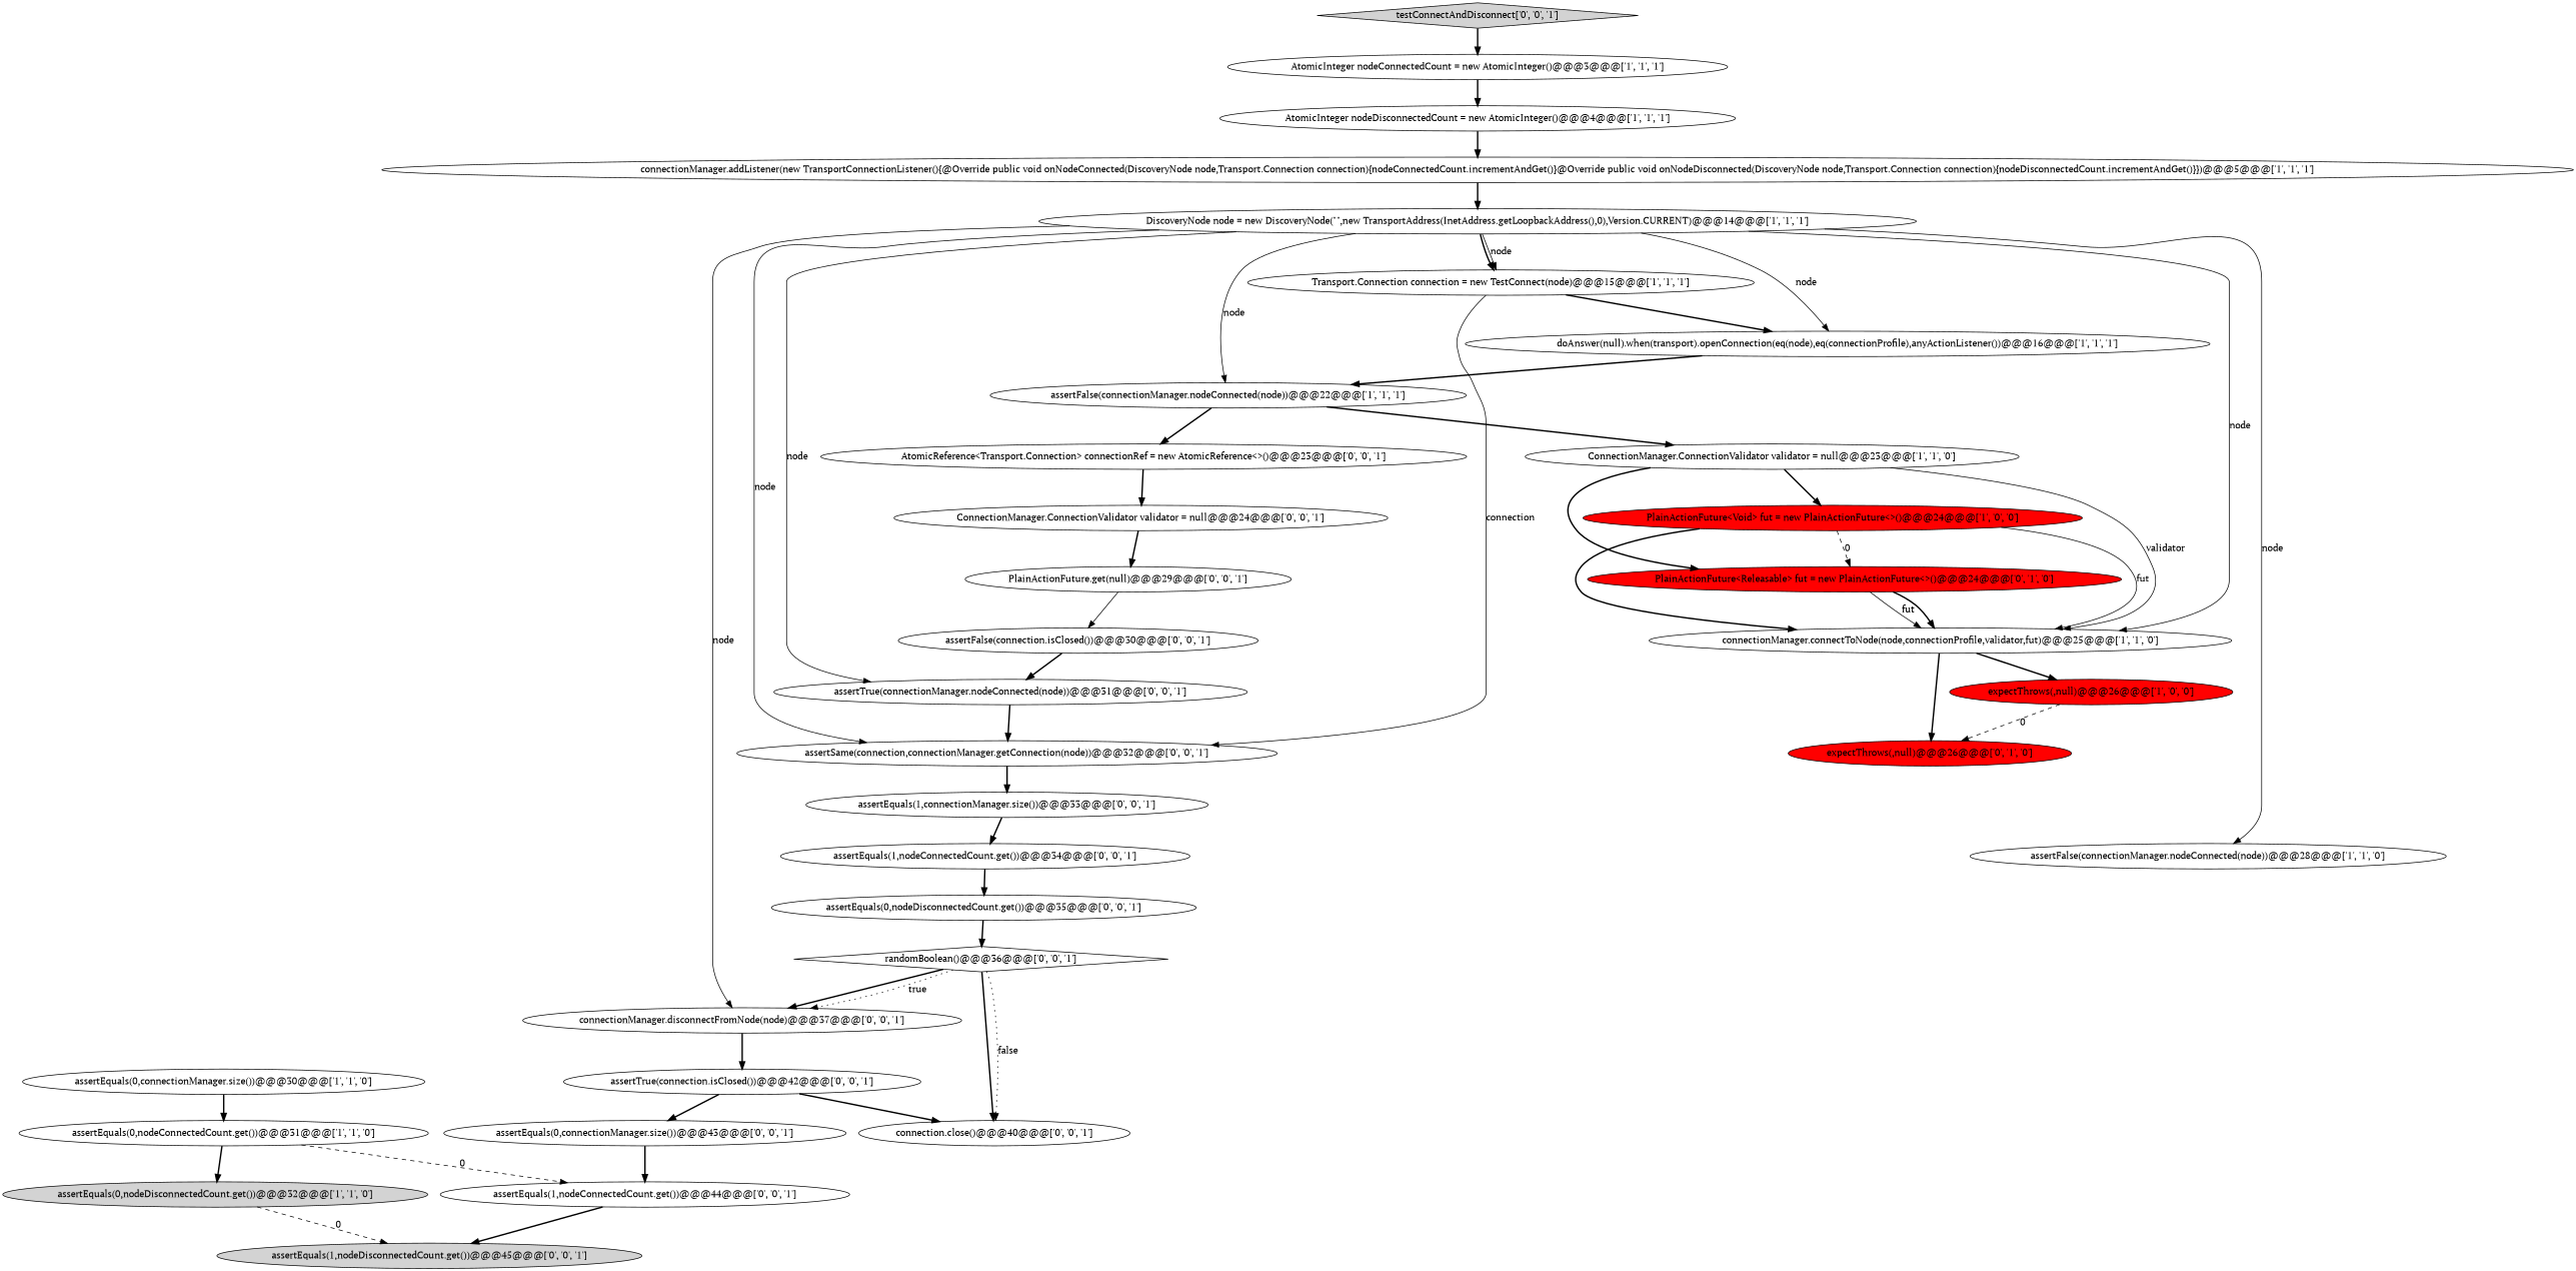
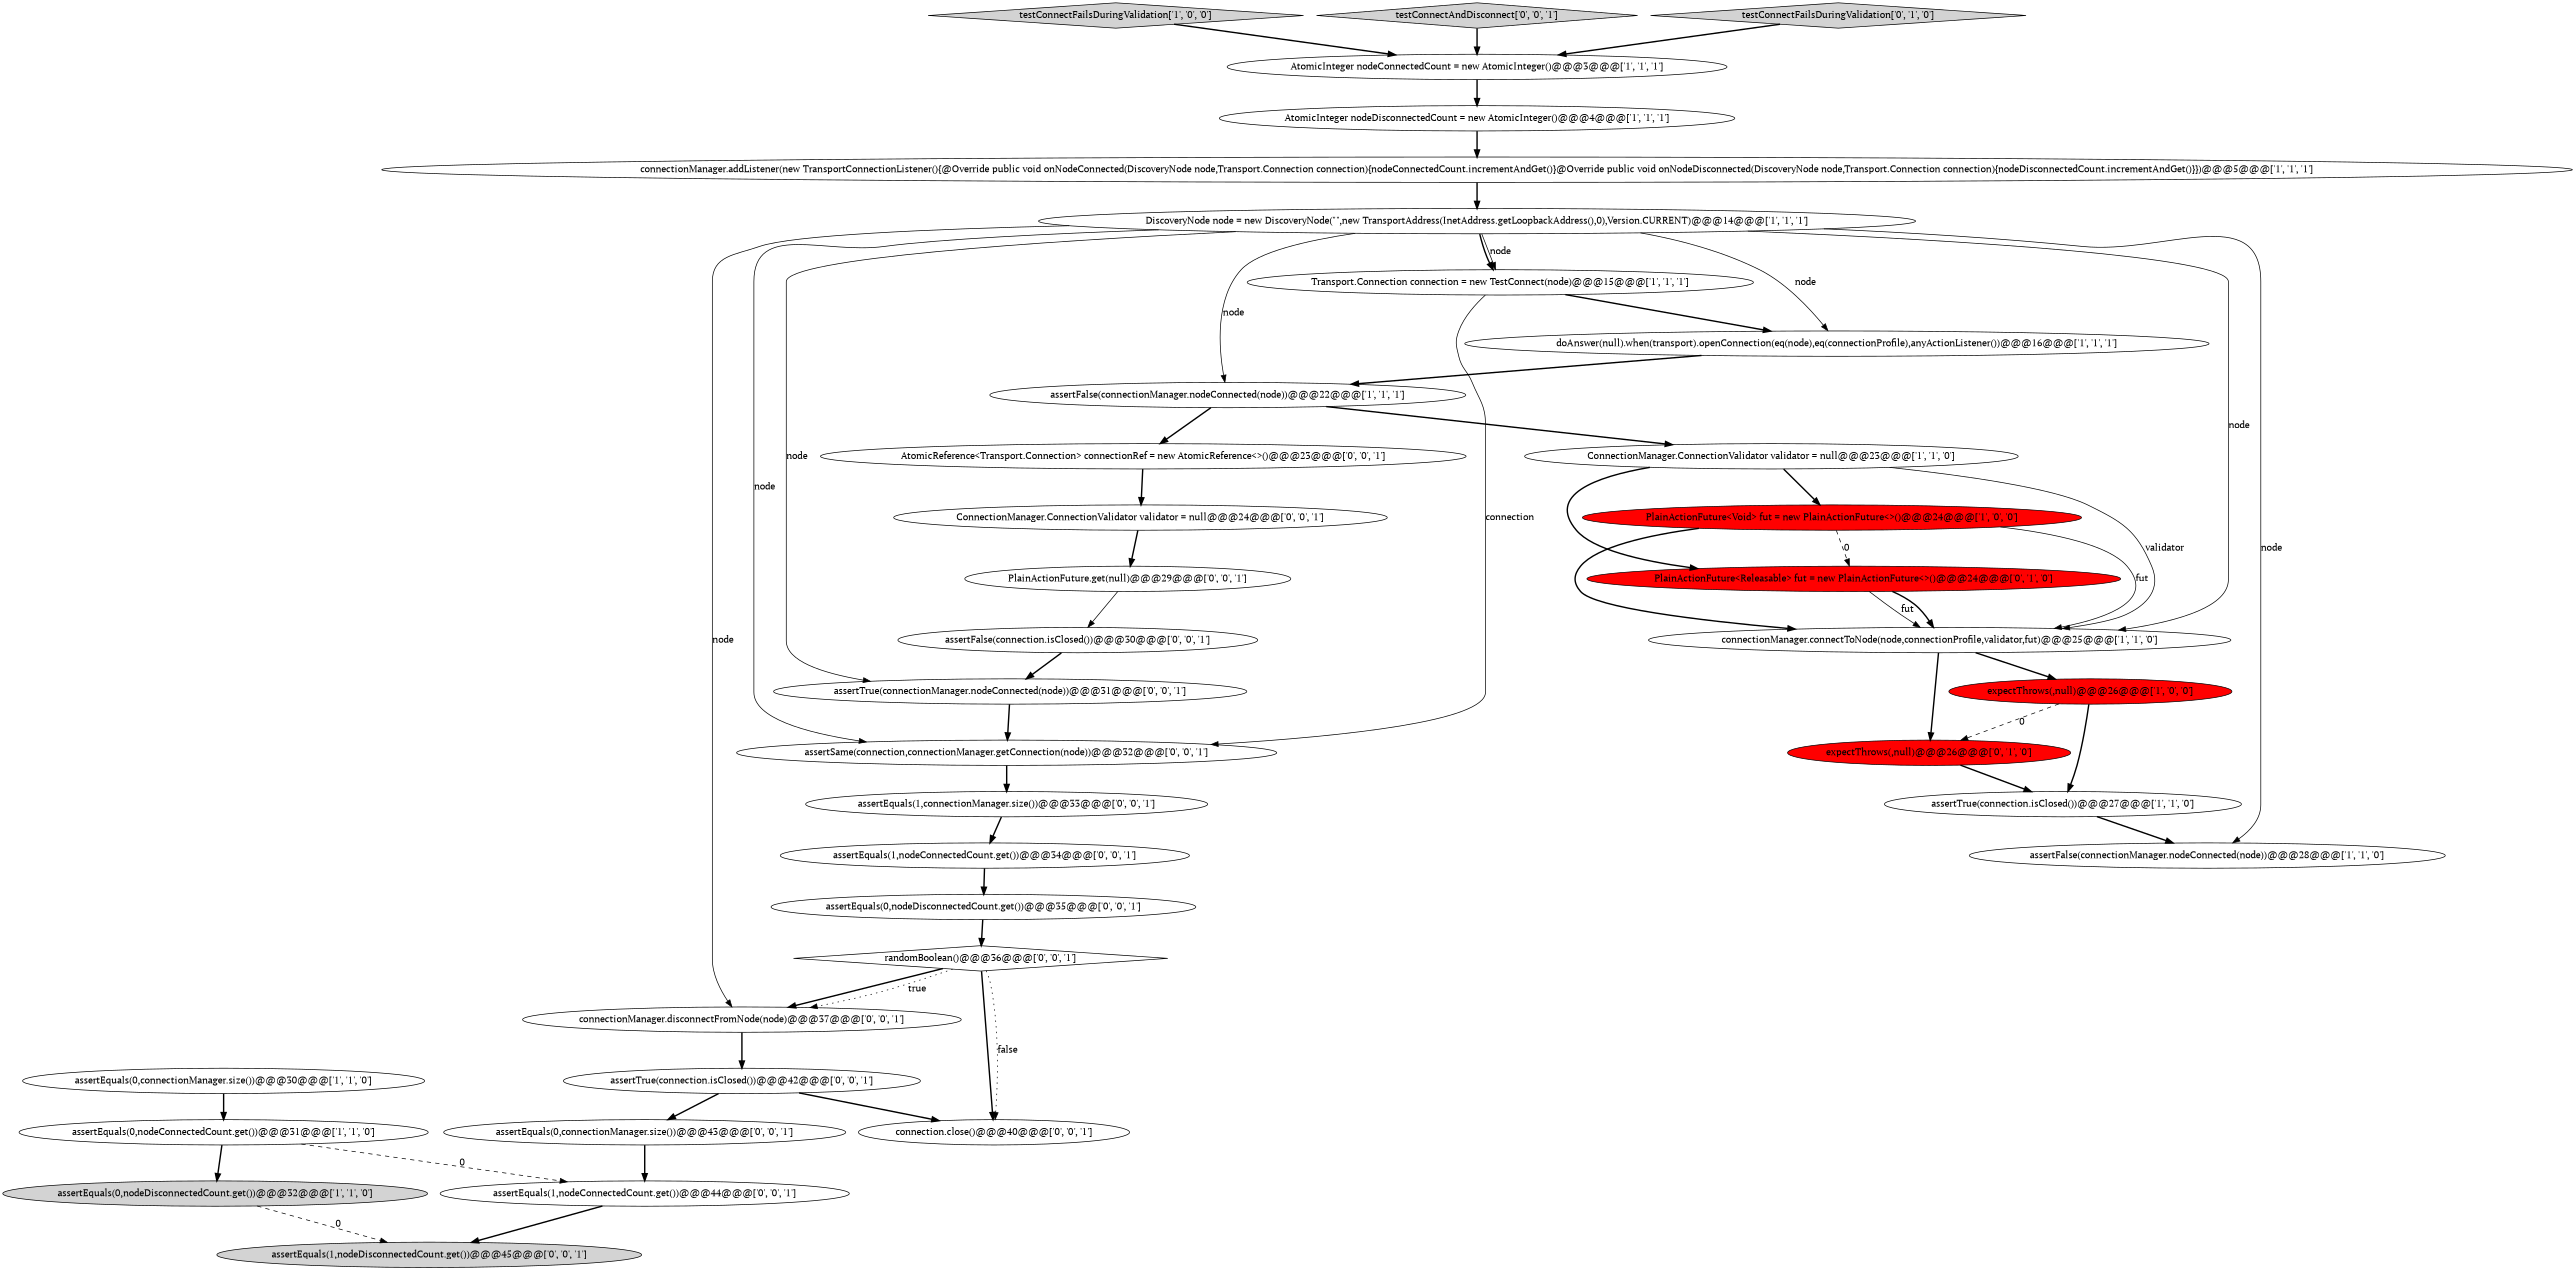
  digraph {
    fontname="PT Serif"
    node [fillcolor=white fontname="PT Serif" shape=ellipse style=filled]
    edge [fontname="PT Serif" style=bold]
    n1 [fillcolor=red label="expectThrows(,null)@@@26@@@['0', '1', '0']"]
+   n2 [label="assertTrue(connection.isClosed())@@@27@@@['1', '1', '0']"]
    n3 [label="assertFalse(connectionManager.nodeConnected(node))@@@28@@@['1', '1', '0']"]
    n4 [fillcolor=lightgray label="assertEquals(1,nodeDisconnectedCount.get())@@@45@@@['0', '0', '1']"]
    n5 [label="assertEquals(1,nodeConnectedCount.get())@@@34@@@['0', '0', '1']"]
    n6 [label="assertEquals(0,nodeDisconnectedCount.get())@@@35@@@['0', '0', '1']"]
    n7 [label="randomBoolean()@@@36@@@['0', '0', '1']" shape=diamond]
    n8 [fillcolor=red label="expectThrows(,null)@@@26@@@['1', '0', '0']"]
    n9 [label="assertEquals(0,connectionManager.size())@@@30@@@['1', '1', '0']"]
    n10 [label="assertEquals(0,nodeConnectedCount.get())@@@31@@@['1', '1', '0']"]
    n11 [label="assertEquals(1,nodeConnectedCount.get())@@@44@@@['0', '0', '1']"]
    n12 [fillcolor=lightgray label="assertEquals(0,nodeDisconnectedCount.get())@@@32@@@['1', '1', '0']"]
    n13 [label="connectionManager.disconnectFromNode(node)@@@37@@@['0', '0', '1']"]
    n14 [label="connection.close()@@@40@@@['0', '0', '1']"]
+   n15 [fillcolor=lightgray label="testConnectFailsDuringValidation['1', '0', '0']" shape=diamond]
    n16 [label="AtomicInteger nodeConnectedCount = new AtomicInteger()@@@3@@@['1', '1', '1']"]
    n17 [label="AtomicInteger nodeDisconnectedCount = new AtomicInteger()@@@4@@@['1', '1', '1']"]
    n18 [label="assertEquals(0,connectionManager.size())@@@43@@@['0', '0', '1']"]
    n19 [label="assertTrue(connectionManager.nodeConnected(node))@@@31@@@['0', '0', '1']"]
    n20 [label="assertSame(connection,connectionManager.getConnection(node))@@@32@@@['0', '0', '1']"]
    n21 [label="assertEquals(1,connectionManager.size())@@@33@@@['0', '0', '1']"]
    n22 [label="AtomicReference<Transport.Connection> connectionRef = new AtomicReference<>()@@@23@@@['0', '0', '1']"]
    n23 [label="ConnectionManager.ConnectionValidator validator = null@@@24@@@['0', '0', '1']"]
    n24 [label="PlainActionFuture.get(null)@@@29@@@['0', '0', '1']"]
    n25 [label="assertFalse(connection.isClosed())@@@30@@@['0', '0', '1']"]
    n26 [fillcolor=red label="PlainActionFuture<Void> fut = new PlainActionFuture<>()@@@24@@@['1', '0', '0']"]
    n27 [fillcolor=red label="PlainActionFuture<Releasable> fut = new PlainActionFuture<>()@@@24@@@['0', '1', '0']"]
    n28 [label="connectionManager.connectToNode(node,connectionProfile,validator,fut)@@@25@@@['1', '1', '0']"]
    n29 [label="connectionManager.addListener(new TransportConnectionListener(){@Override public void onNodeConnected(DiscoveryNode node,Transport.Connection connection){nodeConnectedCount.incrementAndGet()}@Override public void onNodeDisconnected(DiscoveryNode node,Transport.Connection connection){nodeDisconnectedCount.incrementAndGet()}})@@@5@@@['1', '1', '1']"]
    n30 [label="DiscoveryNode node = new DiscoveryNode(\"\",new TransportAddress(InetAddress.getLoopbackAddress(),0),Version.CURRENT)@@@14@@@['1', '1', '1']"]
    n31 [label="doAnswer(null).when(transport).openConnection(eq(node),eq(connectionProfile),anyActionListener())@@@16@@@['1', '1', '1']"]
    n32 [label="assertFalse(connectionManager.nodeConnected(node))@@@22@@@['1', '1', '1']"]
    n33 [label="Transport.Connection connection = new TestConnect(node)@@@15@@@['1', '1', '1']"]
    n34 [label="ConnectionManager.ConnectionValidator validator = null@@@23@@@['1', '1', '0']"]
    n35 [label="assertTrue(connection.isClosed())@@@42@@@['0', '0', '1']"]
    n36 [fillcolor=lightgray label="testConnectAndDisconnect['0', '0', '1']" shape=diamond]
+   n37 [fillcolor=lightgray label="testConnectFailsDuringValidation['0', '1', '0']" shape=diamond]
+   n1 -> n2
+   n2 -> n3
    n5 -> n6
    n6 -> n7
    n7 -> n13
    n7 -> n13 [label=true style=dotted]
    n7 -> n14 [label=false style=dotted]
    n7 -> n14
    n8 -> n1 [label=0 style=dashed]
+   n8 -> n2
    n9 -> n10
    n10 -> n11 [label=0 style=dashed]
    n10 -> n12
    n11 -> n4
    n12 -> n4 [label=0 style=dashed]
    n13 -> n35
+   n15 -> n16
    n16 -> n17
    n17 -> n29
    n18 -> n11
    n19 -> n20
    n20 -> n21
    n21 -> n5
    n22 -> n23
    n23 -> n24
    n24 -> n25 [style=solid]
    n25 -> n19
    n26 -> n27 [label=0 style=dashed]
    n26 -> n28 [label=fut style=solid]
    n26 -> n28
    n27 -> n28 [label=fut style=solid]
    n27 -> n28
    n28 -> n1
    n28 -> n8
    n29 -> n30
    n30 -> n3 [label="node" style=solid]
    n30 -> n13 [label="node" style=solid]
    n30 -> n19 [label="node" style=solid]
    n30 -> n20 [label="node" style=solid]
    n30 -> n28 [label="node" style=solid]
    n30 -> n31 [label="node" style=solid]
    n30 -> n32 [label="node" style=solid]
    n30 -> n33 [label="node" style=solid]
    n30 -> n33
    n31 -> n32
    n32 -> n22
    n32 -> n34
    n33 -> n20 [label=connection style=solid]
    n33 -> n31
    n34 -> n26
    n34 -> n27
    n34 -> n28 [label=validator style=solid]
    n35 -> n14
    n35 -> n18
    n36 -> n16
+   n37 -> n16
  }
